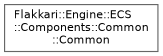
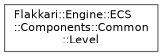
  digraph {
    rankdir=TB
-   n1 [color=grey40 fillcolor=white fontname=Helvetica fontsize=10 height=0.2 label="Flakkari::Engine::ECS\l::Components::Common\l::Common" shape=box style=filled width=0.4]
+   n1 [color=grey40 fillcolor=white fontname=Helvetica fontsize=10 height=0.2 label="Flakkari::Engine::ECS\l::Components::Common\l::Level" shape=box style=filled width=0.4]
  }
